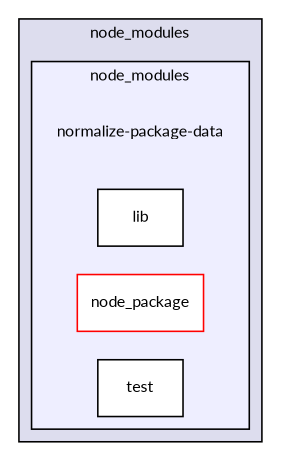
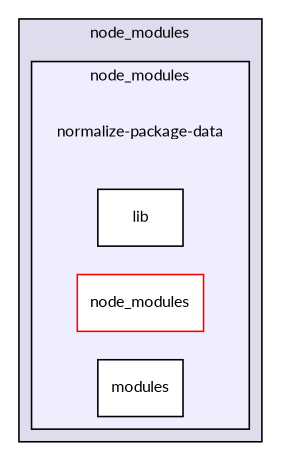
  digraph {
    compound=true
    rankdir=LR
    fontname=Lato
    node [fontname=Lato fontsize=10 shape=box color=black fillcolor=white style=filled]
    n1 [label="normalize-package-data" shape=plaintext color="" fillcolor="" style=""]
    n2 [label=lib]
-   n3 [color=red label=node_package]
-   n4 [label=test]
+   n3 [color=red label=node_modules]
+   n4 [label=modules]
    subgraph cluster_1 {
      bgcolor="#ddddee"
      fontsize=10
      label=node_modules
      pencolor=black
      subgraph cluster_2 {
        bgcolor="#eeeeff"
        fontsize=10
        pencolor=black
        n1
        n2
        n3
        n4
      }
    }
  }
